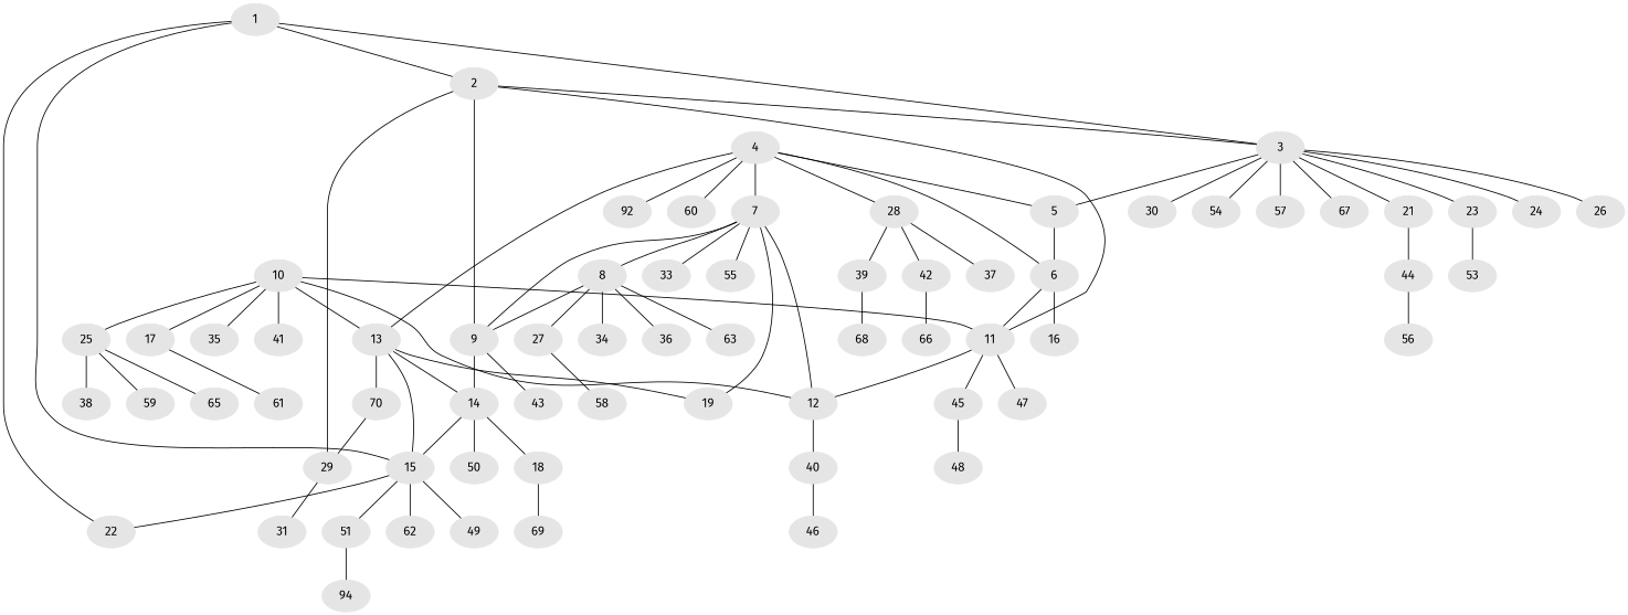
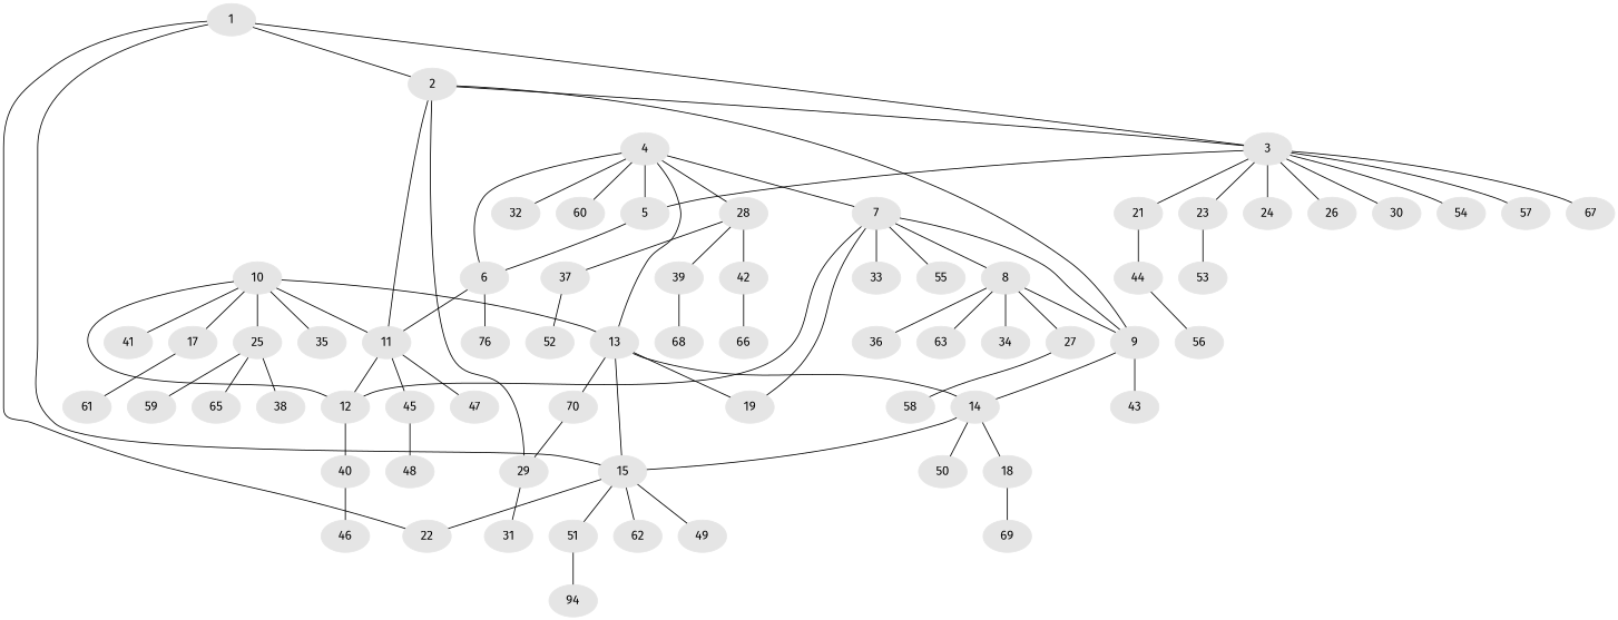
  graph {
    fontname="Fira Sans"
    node [color=gray90 fontname="Fira Sans" style=filled]
    edge [fontname="Fira Sans"]
    1
    2
    3
    15
    22
    9
    11
    29
    5
    21
    23
    24
    26
    30
    54
    57
    67
    49
    51
    62
    14
    43
    12
    45
    47
    31
    6
    44
    53
    4
    7
    13
    28
-   32 [label=92]
+   32
    60
-   16
+   16 [label=76]
    8
    19
    33
    55
    n41 [label=70]
    37
    39
    42
    27
    34
    36
    63
    40
    58
    18
    50
    10
    17
    25
    35
    41
    61
    38
    59
    65
    48
    46
    69
    n65 [label=94]
    56
+   52
    68
    66
    1 -- 2
    1 -- 3
    1 -- 15
    1 -- 22
    2 -- 3
    2 -- 9
    2 -- 11
    2 -- 29
    3 -- 5
    3 -- 21
    3 -- 23
    3 -- 24
    3 -- 26
    3 -- 30
    3 -- 54
    3 -- 57
    3 -- 67
    15 -- 22
    15 -- 49
    15 -- 51
    15 -- 62
    9 -- 14
    9 -- 43
    11 -- 12
    11 -- 45
    11 -- 47
    29 -- 31
    5 -- 6
    21 -- 44
    23 -- 53
    51 -- n65
    14 -- 15
    14 -- 18
    14 -- 50
    12 -- 40
    45 -- 48
    6 -- 11
    6 -- 16
    44 -- 56
    4 -- 5
    4 -- 6
    4 -- 7
    4 -- 13
    4 -- 28
    4 -- 32
    4 -- 60
    7 -- 9
    7 -- 12
    7 -- 8
    7 -- 19
    7 -- 33
    7 -- 55
    13 -- 15
    13 -- 14
    13 -- 19
    13 -- n41
    28 -- 37
    28 -- 39
    28 -- 42
    8 -- 9
    8 -- 27
    8 -- 34
    8 -- 36
    8 -- 63
    n41 -- 29
+   37 -- 52
    39 -- 68
    42 -- 66
    27 -- 58
    40 -- 46
    18 -- 69
    10 -- 11
    10 -- 12
    10 -- 13
    10 -- 17
    10 -- 25
    10 -- 35
    10 -- 41
    17 -- 61
    25 -- 38
    25 -- 59
    25 -- 65
  }
